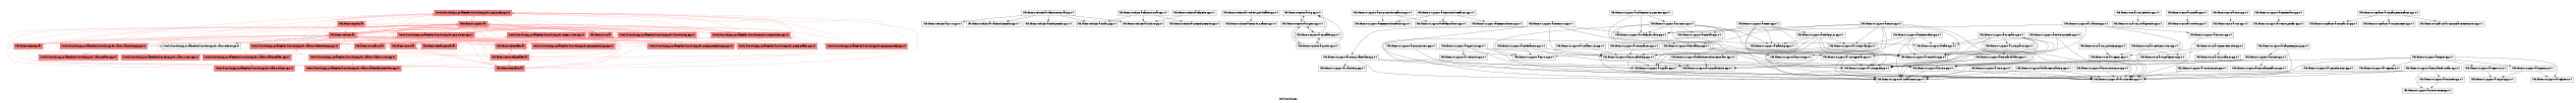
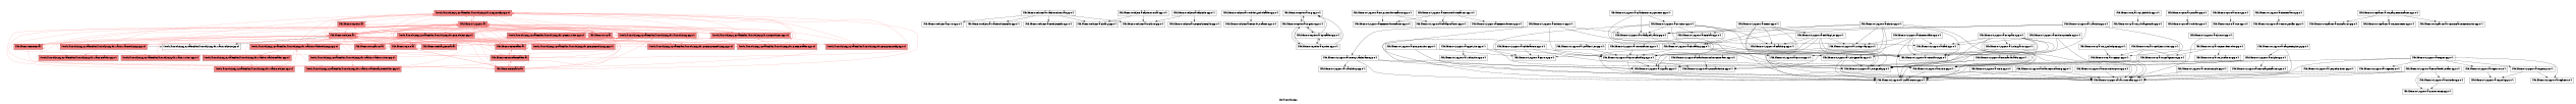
  digraph {
    label="bin/llvm-objcopy"
    rankdir=TB
    node [group=0 shape=box]
    edge [color="1.000000 0.5 1"]
    n1 [fillcolor="1.000000 0.5 1" group=1 label="{tools/llvm-objcopy/CMakeFiles/llvm-objcopy.dir/CopyConfig.cpp.o}" style=filled]
    n2 [fillcolor="1.000000 0.5 1" group=1 label="{lib/libLLVMOption.a}" style=filled]
    n3 [fillcolor="1.000000 0.5 1" group=1 label="{lib/libLLVMSupport.a}" style=filled]
    n4 [fillcolor="1.000000 0.5 1" group=1 label="{lib/libLLVMObject.a}" style=filled]
    n5 [fillcolor="1.000000 0.5 1" group=1 label="{tools/llvm-objcopy/CMakeFiles/llvm-objcopy.dir/llvm-objcopy.cpp.o}" style=filled]
    n6 [fillcolor="1.000000 0.5 1" group=1 label="{tools/llvm-objcopy/CMakeFiles/llvm-objcopy.dir/ELF/Object.cpp.o}" style=filled]
    n7 [fillcolor="1.000000 0.5 1" group=1 label="{tools/llvm-objcopy/CMakeFiles/llvm-objcopy.dir/COFF/Object.cpp.o}" style=filled]
    n8 [fillcolor="1.000000 0.5 1" group=1 label="{tools/llvm-objcopy/CMakeFiles/llvm-objcopy.dir/COFF/Writer.cpp.o}" style=filled]
    n9 [fillcolor="1.000000 0.5 1" group=1 label="{lib/libLLVMMC.a}" style=filled]
    n10 [label="{tools/llvm-objcopy/CMakeFiles/llvm-objcopy.dir/wasm/Object.cpp.o}"]
    n11 [fillcolor="1.000000 0.5 1" group=1 label="{lib/libLLVMCore.a}" style=filled]
    n12 [fillcolor="1.000000 0.5 1" group=1 label="{lib/libLLVMBinaryFormat.a}" style=filled]
    n13 [fillcolor="1.000000 0.5 1" group=1 label="{tools/llvm-objcopy/CMakeFiles/llvm-objcopy.dir/MachO/MachOObjcopy.cpp.o}" style=filled]
    n14 [fillcolor="1.000000 0.5 1" group=1 label="{tools/llvm-objcopy/CMakeFiles/llvm-objcopy.dir/COFF/Reader.cpp.o}" style=filled]
    n15 [fillcolor="1.000000 0.5 1" group=1 label="{lib/libLLVMBitReader.a}" style=filled]
    n16 [fillcolor="1.000000 0.5 1" group=1 label="{lib/libLLVMMCParser.a}" style=filled]
    n17 [fillcolor="1.000000 0.5 1" group=1 label="{lib/libLLVMTextAPI.a}" style=filled]
    n18 [fillcolor="1.000000 0.5 1" group=1 label="{tools/llvm-objcopy/CMakeFiles/llvm-objcopy.dir/COFF/COFFObjcopy.cpp.o}" style=filled]
    n19 [fillcolor="1.000000 0.5 1" group=1 label="{tools/llvm-objcopy/CMakeFiles/llvm-objcopy.dir/ELF/ELFConfig.cpp.o}" style=filled]
    n20 [fillcolor="1.000000 0.5 1" group=1 label="{tools/llvm-objcopy/CMakeFiles/llvm-objcopy.dir/ELF/ELFObjcopy.cpp.o}" style=filled]
    n21 [fillcolor="1.000000 0.5 1" group=1 label="{tools/llvm-objcopy/CMakeFiles/llvm-objcopy.dir/wasm/WasmObjcopy.cpp.o}" style=filled]
    n22 [fillcolor="1.000000 0.5 1" group=1 label="{lib/libLLVMRemarks.a}" style=filled]
    n23 [fillcolor="1.000000 0.5 1" group=1 label="{tools/llvm-objcopy/CMakeFiles/llvm-objcopy.dir/MachO/MachOReader.cpp.o}" style=filled]
    n24 [fillcolor="1.000000 0.5 1" group=1 label="{tools/llvm-objcopy/CMakeFiles/llvm-objcopy.dir/MachO/MachOWriter.cpp.o}" style=filled]
    n25 [fillcolor="1.000000 0.5 1" group=1 label="{tools/llvm-objcopy/CMakeFiles/llvm-objcopy.dir/MachO/MachOLayoutBuilder.cpp.o}" style=filled]
    n26 [fillcolor="1.000000 0.5 1" group=1 label="{tools/llvm-objcopy/CMakeFiles/llvm-objcopy.dir/MachO/Object.cpp.o}" style=filled]
    n27 [fillcolor="1.000000 0.5 1" group=1 label="{lib/libLLVMBitstreamReader.a}" style=filled]
    n28 [fillcolor="1.000000 0.5 1" group=1 label="{tools/llvm-objcopy/CMakeFiles/llvm-objcopy.dir/wasm/Reader.cpp.o}" style=filled]
    n29 [fillcolor="1.000000 0.5 1" group=1 label="{tools/llvm-objcopy/CMakeFiles/llvm-objcopy.dir/wasm/Writer.cpp.o}" style=filled]
    n30 [label="{lib/libLLVMObject.a(MachOUniversal.cpp.o)}"]
    n31 [label="{lib/libLLVMObject.a(Archive.cpp.o)}"]
    n32 [label="{lib/libLLVMObject.a(Binary.cpp.o)}"]
    n33 [label="{lib/libLLVMObject.a(Error.cpp.o)}"]
    n34 [label="{lib/libLLVMObject.a(MachOObjectFile.cpp.o)}"]
    n35 [label="{lib/libLLVMObject.a(IRObjectFile.cpp.o)}"]
    n36 [label="{lib/libLLVMObject.a(ModuleSymbolTable.cpp.o)}"]
    n37 [label="{lib/libLLVMObject.a(RecordStreamer.cpp.o)}"]
    n38 [label="{lib/libLLVMObject.a(TapiUniversal.cpp.o)}"]
    n39 [label="{lib/libLLVMObject.a(COFFObjectFile.cpp.o)}"]
    n40 [label="{lib/libLLVMObject.a(TapiFile.cpp.o)}"]
    n41 [label="{lib/libLLVMOption.a(Arg.cpp.o)}"]
    n42 [label="{lib/libLLVMOption.a(ArgList.cpp.o)}"]
    n43 [label="{lib/libLLVMOption.a(Option.cpp.o)}"]
    n44 [label="{lib/libLLVMOption.a(OptTable.cpp.o)}"]
    n45 [label="{lib/libLLVMSupport.a(ARMAttributeParser.cpp.o)}"]
    n46 [label="{lib/libLLVMSupport.a(DataExtractor.cpp.o)}"]
    n47 [label="{lib/libLLVMSupport.a(ELFAttributeParser.cpp.o)}"]
    n48 [label="{lib/libLLVMSupport.a(ELFAttributes.cpp.o)}"]
    n49 [label="{lib/libLLVMSupport.a(Compression.cpp.o)}"]
    n50 [label="{lib/libLLVMSupport.a(Error.cpp.o)}"]
    n51 [label="{lib/libLLVMSupport.a(SmallVector.cpp.o)}"]
    n52 [label="{lib/libLLVMSupport.a(ConvertUTF.cpp.o)}"]
    n53 [label="{lib/libLLVMSupport.a(ErrorHandling.cpp.o)}"]
    n54 [label="{lib/libLLVMSupport.a(CommandLine.cpp.o)}"]
    n55 [label="{lib/libLLVMSupport.a(Twine.cpp.o)}"]
    n56 [label="{lib/libLLVMSupport.a(raw_ostream.cpp.o)}"]
    n57 [label="{lib/libLLVMSupport.a(Signals.cpp.o)}"]
    n58 [label="{lib/libLLVMSupport.a(FormatVariadic.cpp.o)}"]
    n59 [label="{lib/libLLVMSupport.a(StringRef.cpp.o)}"]
    n60 [label="{lib/libLLVMSupport.a(GlobPattern.cpp.o)}"]
    n61 [label="{lib/libLLVMSupport.a(InitLLVM.cpp.o)}"]
    n62 [label="{lib/libLLVMSupport.a(ManagedStatic.cpp.o)}"]
    n63 [label="{lib/libLLVMSupport.a(MemAlloc.cpp.o)}"]
    n64 [label="{lib/libLLVMSupport.a(PrettyStackTrace.cpp.o)}"]
    n65 [label="{lib/libLLVMSupport.a(Threading.cpp.o)}"]
    n66 [label="{lib/libLLVMSupport.a(Watchdog.cpp.o)}"]
    n67 [label="{lib/libLLVMSupport.a(Errno.cpp.o)}"]
    n68 [label="{lib/libLLVMSupport.a(NativeFormatting.cpp.o)}"]
    n69 [label="{lib/libLLVMSupport.a(Regex.cpp.o)}"]
    n70 [label="{lib/libLLVMSupport.a(regcomp.c.o)}"]
    n71 [label="{lib/libLLVMSupport.a(regerror.c.o)}"]
    n72 [label="{lib/libLLVMSupport.a(regexec.c.o)}"]
    n73 [label="{lib/libLLVMSupport.a(regfree.c.o)}"]
    n74 [label="{lib/libLLVMSupport.a(regstrlcpy.c.o)}"]
    n75 [label="{lib/libLLVMSupport.a(RISCVAttributeParser.cpp.o)}"]
    n76 [label="{lib/libLLVMSupport.a(ScopedPrinter.cpp.o)}"]
    n77 [label="{lib/libLLVMSupport.a(SmallPtrSet.cpp.o)}"]
    n78 [label="{lib/libLLVMSupport.a(StringMap.cpp.o)}"]
    n79 [label="{lib/libLLVMSupport.a(StringSaver.cpp.o)}"]
    n80 [label="{lib/libLLVMSupport.a(APInt.cpp.o)}"]
    n81 [label="{lib/libLLVMSupport.a(APFloat.cpp.o)}"]
    n82 [label="{lib/libLLVMSupport.a(FoldingSet.cpp.o)}"]
    n83 [label="{lib/libLLVMSupport.a(Hashing.cpp.o)}"]
    n84 [label="{lib/libLLVMSupport.a(Triple.cpp.o)}"]
    n85 [label="{lib/libLLVMSupport.a(ARMTargetParser.cpp.o)}"]
    n86 [label="{lib/libLLVMSupport.a(TypeSize.cpp.o)}"]
    n87 [label="{lib/libLLVMSupport.a(WithColor.cpp.o)}"]
    n88 [label="{lib/libLLVMSupport.a(YAMLParser.cpp.o)}"]
    n89 [label="{lib/libLLVMSupport.a(Unicode.cpp.o)}"]
    n90 [label="{lib/libLLVMSupport.a(MD5.cpp.o)}"]
    n91 [label="{lib/libLLVMSupport.a(Process.cpp.o)}"]
    n92 [label="{lib/libLLVMSupport.a(Path.cpp.o)}"]
    n93 [label="{lib/libLLVMSupport.a(StringExtras.cpp.o)}"]
    n94 [label="{lib/libLLVMSupport.a(CrashRecoveryContext.cpp.o)}"]
    n95 [label="{lib/libLLVMSupport.a(Program.cpp.o)}"]
    n96 [label="{lib/libLLVMSupport.a(TargetRegistry.cpp.o)}"]
    n97 [label="{lib/libLLVMMC.a(MCObjectWriter.cpp.o)}"]
    n98 [label="{lib/libLLVMMC.a(MCExpr.cpp.o)}"]
    n99 [label="{lib/libLLVMMC.a(MCPseudoProbe.cpp.o)}"]
    n100 [label="{lib/libLLVMMC.a(MCFragment.cpp.o)}"]
    n101 [label="{lib/libLLVMMC.a(MCStreamer.cpp.o)}"]
    n102 [label="{lib/libLLVMMC.a(MCSchedule.cpp.o)}"]
    n103 [label="{lib/libLLVMMC.a(MCSubtargetInfo.cpp.o)}"]
    n104 [label="{lib/libLLVMMC.a(MCSymbolELF.cpp.o)}"]
    n105 [label="{lib/libLLVMSupport.a(FormattedStream.cpp.o)}"]
    n106 [label="{lib/libLLVMCore.a(Comdat.cpp.o)}"]
    n107 [label="{lib/libLLVMCore.a(Module.cpp.o)}"]
    n108 [label="{lib/libLLVMSupport.a(InstructionCost.cpp.o)}"]
    n109 [label="{lib/libLLVMSupport.a(ToolOutputFile.cpp.o)}"]
    n110 [label="{lib/libLLVMSupport.a(RandomNumberGenerator.cpp.o)}"]
    n111 [label="{lib/libLLVMSupport.a(Statistic.cpp.o)}"]
    n112 [label="{lib/libLLVMSupport.a(Timer.cpp.o)}"]
    n113 [label="{lib/libLLVMCore.a(User.cpp.o)}"]
    n114 [label="{lib/libLLVMCore.a(Use.cpp.o)}"]
    n115 [label="{lib/libLLVMSupport.a(TimeProfiler.cpp.o)}"]
    n116 [label="{lib/libLLVMSupport.a(Chrono.cpp.o)}"]
    n117 [label="{lib/libLLVMSupport.a(LineIterator.cpp.o)}"]
    n118 [label="{lib/libLLVMSupport.a(MemoryBuffer.cpp.o)}"]
    n119 [label="{lib/libLLVMSupport.a(VersionTuple.cpp.o)}"]
    n120 [label="{lib/libLLVMMCParser.a(MCTargetAsmParser.cpp.o)}"]
    n121 [label="{lib/libLLVMMCParser.a(AsmParser.cpp.o)}"]
    n122 [label="{lib/libLLVMMCParser.a(MCAsmLexer.cpp.o)}"]
    n123 [label="{lib/libLLVMMCParser.a(MCAsmParserExtension.cpp.o)}"]
    subgraph sub_1 {
      rank=same
      n1
    }
    subgraph sub_2 {
      rank=same
      n2
      n3
    }
    subgraph sub_3 {
      rank=same
      n4
      n5
      n6
      n7
      n8
      n9
    }
    subgraph sub_4 {
      rank=same
      n10
      n11
      n12
      n13
      n14
      n15
      n16
      n17
      n18
      n19
      n20
      n21
    }
    n1 -> n2
    n1 -> n3
    n2 -> n3
    n2 -> n4
    n3 -> n1
    n3 -> n3
    n3 -> n4
    n3 -> n5
    n3 -> n6
    n3 -> n7
    n3 -> n8
    n3 -> n9
    n4 -> n1
    n4 -> n3
    n4 -> n4
    n4 -> n5
    n4 -> n6
    n4 -> n7
    n4 -> n8
    n4 -> n9
    n4 -> n10 [color=""]
    n4 -> n11
    n4 -> n12
    n4 -> n13
    n4 -> n14
    n4 -> n15
    n4 -> n16
    n4 -> n17
    n5 -> n1
    n5 -> n3
    n5 -> n4
    n5 -> n13
    n5 -> n18
    n5 -> n19
    n5 -> n20
    n5 -> n21
    n6 -> n1
    n6 -> n3
    n6 -> n4
    n6 -> n5
    n6 -> n7
    n6 -> n9
    n6 -> n20
    n7 -> n1
    n7 -> n3
    n7 -> n4
    n8 -> n1
    n8 -> n3
    n8 -> n4
    n8 -> n7
    n8 -> n9
    n9 -> n1
    n9 -> n3
    n9 -> n4
    n9 -> n5
    n9 -> n6
    n9 -> n9
    n9 -> n12
    n11 -> n1
    n11 -> n2
    n11 -> n3
    n11 -> n4
    n11 -> n5
    n11 -> n6
    n11 -> n11
    n11 -> n12
    n11 -> n15
    n11 -> n22
    n12 -> n1
    n12 -> n3
    n12 -> n11
    n13 -> n1
    n13 -> n3
    n13 -> n4
    n13 -> n5
    n13 -> n6
    n13 -> n9
    n13 -> n18
    n13 -> n23
    n13 -> n24
    n13 -> n25
    n13 -> n26
    n14 -> n3
    n14 -> n4
    n14 -> n5
    n14 -> n7
    n15 -> n1
    n15 -> n2
    n15 -> n3
    n15 -> n4
    n15 -> n5
    n15 -> n6
    n15 -> n7
    n15 -> n8
    n15 -> n11
    n15 -> n15
    n15 -> n27
    n16 -> n1
    n16 -> n3
    n16 -> n4
    n16 -> n5
    n16 -> n6
    n16 -> n8
    n16 -> n9
    n16 -> n11
    n16 -> n16
    n17 -> n1
    n17 -> n3
    n17 -> n4
    n17 -> n6
    n17 -> n17
    n17 -> n22
    n18 -> n1
    n18 -> n3
    n18 -> n7
    n18 -> n8
    n18 -> n9
    n18 -> n14
    n19 -> n1
    n19 -> n3
    n20 -> n1
    n20 -> n3
    n20 -> n4
    n20 -> n5
    n20 -> n6
    n20 -> n18
    n21 -> n1
    n21 -> n3
    n21 -> n5
    n21 -> n10 [color=""]
    n21 -> n18
    n21 -> n28
    n21 -> n29
    n22 -> n1
    n22 -> n3
    n22 -> n4
    n22 -> n5
    n22 -> n6
    n22 -> n7
    n22 -> n8
    n22 -> n11
    n22 -> n15
    n22 -> n27
    n23 -> n3
    n23 -> n4
    n23 -> n6
    n23 -> n13
    n23 -> n26
    n24 -> n3
    n24 -> n9
    n24 -> n25
    n25 -> n3
    n25 -> n6
    n25 -> n9
    n26 -> n3
    n26 -> n13
    n27 -> n1
    n27 -> n3
    n27 -> n4
    n27 -> n6
    n27 -> n8
    n27 -> n15
    n27 -> n22
    n28 -> n4
    n29 -> n3
    n29 -> n6
    n30 -> n31 [color=""]
    n30 -> n32 [color=""]
    n30 -> n33 [color=""]
    n30 -> n34 [color=""]
    n30 -> n35 [color=""]
    n36 -> n37 [color=""]
    n38 -> n31 [color=""]
    n38 -> n32 [color=""]
-   n38 -> n39 [color=""]
+   n40 -> n39 [color=""]
    n40 -> n31 [color=""]
    n41 -> n42 [color=""]
    n42 -> n41 [color=""]
    n42 -> n43 [color=""]
    n42 -> n44 [color=""]
    n43 -> n41 [color=""]
    n43 -> n42 [color=""]
    n43 -> n44 [color=""]
    n44 -> n41 [color=""]
    n44 -> n42 [color=""]
    n44 -> n43 [color=""]
    n45 -> n46 [color=""]
    n45 -> n47 [color=""]
    n45 -> n48 [color=""]
    n49 -> n50 [color=""]
    n49 -> n51 [color=""]
    n53 -> n54 [color=""]
    n53 -> n55 [color=""]
    n53 -> n56 [color=""]
    n53 -> n57 [color=""]
    n55 -> n51 [color=""]
    n55 -> n56 [color=""]
    n58 -> n51 [color=""]
    n58 -> n59 [color=""]
    n60 -> n50 [color=""]
    n60 -> n53 [color=""]
    n60 -> n59 [color=""]
    n61 -> n53 [color=""]
    n61 -> n57 [color=""]
    n61 -> n62 [color=""]
    n61 -> n63 [color=""]
    n61 -> n64 [color=""]
    n62 -> n65 [color=""]
    n64 -> n51 [color=""]
    n64 -> n56 [color=""]
    n64 -> n57 [color=""]
    n64 -> n66 [color=""]
    n65 -> n51 [color=""]
    n65 -> n53 [color=""]
    n65 -> n55 [color=""]
    n65 -> n59 [color=""]
    n65 -> n63 [color=""]
    n65 -> n67 [color=""]
    n68 -> n51 [color=""]
    n68 -> n56 [color=""]
    n69 -> n51 [color=""]
    n69 -> n59 [color=""]
    n69 -> n70 [color=""]
    n69 -> n71 [color=""]
    n69 -> n72 [color=""]
    n69 -> n73 [color=""]
    n70 -> n73 [color=""]
    n70 -> n74 [color=""]
    n71 -> n74 [color=""]
    n75 -> n46 [color=""]
    n75 -> n47 [color=""]
    n76 -> n56 [color=""]
    n77 -> n53 [color=""]
    n78 -> n53 [color=""]
-   n79 -> n58 [color=""]
+   n79 -> n51 [color=""]
    n79 -> n59 [color=""]
    n79 -> n63 [color=""]
    n80 -> n51 [color=""]
    n80 -> n56 [color=""]
    n80 -> n59 [color=""]
    n80 -> n81 [color=""]
    n80 -> n82 [color=""]
    n80 -> n83 [color=""]
    n82 -> n51 [color=""]
    n82 -> n53 [color=""]
    n82 -> n59 [color=""]
    n82 -> n63 [color=""]
    n82 -> n78 [color=""]
    n82 -> n83 [color=""]
    n84 -> n51 [color=""]
    n84 -> n55 [color=""]
    n84 -> n59 [color=""]
    n84 -> n85 [color=""]
    n86 -> n53 [color=""]
    n86 -> n54 [color=""]
-   n86 -> n56 [color=""]
    n86 -> n87 [color=""]
    n88 -> n53 [color=""]
    n89 -> n52 [color=""]
    n90 -> n51 [color=""]
    n90 -> n56 [color=""]
    n91 -> n50 [color=""]
    n91 -> n51 [color=""]
    n91 -> n59 [color=""]
    n91 -> n62 [color=""]
    n91 -> n81 [color=""]
    n91 -> n83 [color=""]
    n91 -> n92 [color=""]
    n91 -> n93 [color=""]
    n93 -> n51 [color=""]
    n93 -> n56 [color=""]
    n93 -> n59 [color=""]
    n94 -> n57 [color=""]
    n94 -> n62 [color=""]
    n94 -> n91 [color=""]
    n95 -> n51 [color=""]
    n95 -> n56 [color=""]
    n95 -> n59 [color=""]
    n95 -> n63 [color=""]
    n95 -> n67 [color=""]
    n95 -> n79 [color=""]
    n95 -> n92 [color=""]
    n95 -> n93 [color=""]
    n96 -> n56 [color=""]
    n96 -> n84 [color=""]
    n97 -> n98 [color=""]
    n99 -> n98 [color=""]
    n99 -> n100 [color=""]
    n99 -> n101 [color=""]
    n100 -> n55 [color=""]
    n102 -> n103 [color=""]
    n104 -> n98 [color=""]
    n105 -> n51 [color=""]
    n105 -> n52 [color=""]
    n105 -> n56 [color=""]
    n105 -> n89 [color=""]
    n106 -> n107 [color=""]
    n108 -> n56 [color=""]
    n109 -> n56 [color=""]
    n109 -> n57 [color=""]
    n109 -> n92 [color=""]
    n110 -> n54 [color=""]
    n111 -> n54 [color=""]
    n111 -> n56 [color=""]
    n111 -> n62 [color=""]
-   n111 -> n116 [color=""]
+   n111 -> n65 [color=""]
    n112 -> n54 [color=""]
    n112 -> n56 [color=""]
    n112 -> n57 [color=""]
    n112 -> n62 [color=""]
    n112 -> n63 [color=""]
    n112 -> n65 [color=""]
    n112 -> n78 [color=""]
    n113 -> n114 [color=""]
    n115 -> n50 [color=""]
    n115 -> n51 [color=""]
    n115 -> n55 [color=""]
    n115 -> n63 [color=""]
    n115 -> n78 [color=""]
    n115 -> n92 [color=""]
    n116 -> n56 [color=""]
    n117 -> n118 [color=""]
    n119 -> n56 [color=""]
    n120 -> n121 [color=""]
    n120 -> n122 [color=""]
    n120 -> n123 [color=""]
  }
